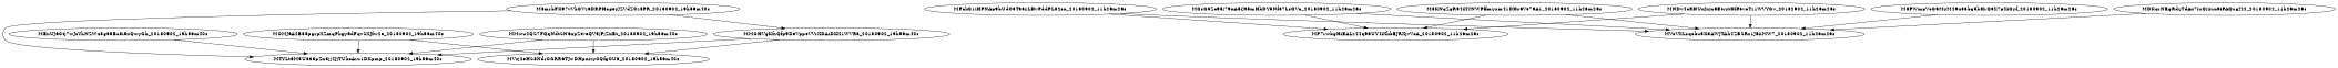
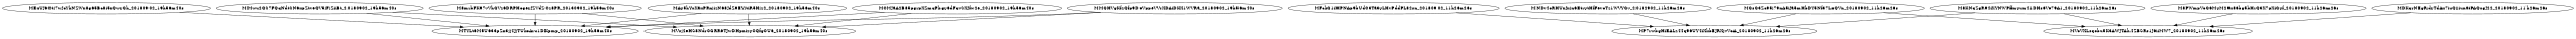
  digraph {
    rankdir=TB
    n1 [label=M8mrbFK97vVhGVz6DRPHogeyJZVdZCz8PR_20130902_19h56m40s]
    MTYLt6M5U633pZn3jj4JjTUkoAru1DKpmp_20180902_19h56m40s
    MVsj2eHS8NdrCGRR6TJwDHpnizyCQfgCU6_20180902_19h56m40s
    MFckG1iHPNAp9bUdC3Ta3yLHvPddPL82sn_20180902_11h26m26s
    MP7rwbgHiEALz44q96UY4iXkbEJRXjvVoA_20180902_11h26m26s
    MVoVXLsqobu5K3AWJTAh4ZBSRs1J6iiMW7_20180902_11h26m26s
    MGsG3Zc95j79nA5iJa5mHbDY5Nf37LsQVn_20180902_11h26m26s
    MExUJ6Ctj7wJcYhNZWx8g65Bc8i5xQwyGh_20180902_19h56m40s
+   MAy5hYuXaxPRnjizN68JdZ9EYjtiR5Hjz2_20180902_19h56m40s
    MCMJaA2B85pgrpXZmqPkgy6dFqvSXJfw2e_20180902_19h56m40s
    MMGHVgKfzQfp9DeVppeVVrXDAiDKX1WVRa_20180902_19h56m40s
    M8PWmpVoG6MyM29x86bg5bHrQ3X7pXiGyf_20180902_11h26m26s
    MDKqrNEgRdyTdAx7iuQjjiunatPAQugJ22_20180902_11h26m26s
    MMwu2QS7FQqNdtSN6xpZtveQV5jFjZiiBt_20180902_19h56m40s
    M8KNqZgR94iXYNWPffmyum41DHs6Ve79A1_20180902_11h26m26s
    n16 [label=MNDv4oRHUxJxjn6EtrytHfFevoTz1WVYGv_20182902_11h26m26s]
    n1 -> MTYLt6M5U633pZn3jj4JjTUkoAru1DKpmp_20180902_19h56m40s
-   n1 -> MMGHVgKfzQfp9DeVppeVVrXDAiDKX1WVRa_20180902_19h56m40s
+   n1 -> MVsj2eHS8NdrCGRR6TJwDHpnizyCQfgCU6_20180902_19h56m40s
    MFckG1iHPNAp9bUdC3Ta3yLHvPddPL82sn_20180902_11h26m26s -> MP7rwbgHiEALz44q96UY4iXkbEJRXjvVoA_20180902_11h26m26s
-   MFckG1iHPNAp9bUdC3Ta3yLHvPddPL82sn_20180902_11h26m26s -> MVoVXLsqobu5K3AWJTAh4ZBSRs1J6iiMW7_20180902_11h26m26s
    MGsG3Zc95j79nA5iJa5mHbDY5Nf37LsQVn_20180902_11h26m26s -> MP7rwbgHiEALz44q96UY4iXkbEJRXjvVoA_20180902_11h26m26s
    MGsG3Zc95j79nA5iJa5mHbDY5Nf37LsQVn_20180902_11h26m26s -> MVoVXLsqobu5K3AWJTAh4ZBSRs1J6iiMW7_20180902_11h26m26s
    MExUJ6Ctj7wJcYhNZWx8g65Bc8i5xQwyGh_20180902_19h56m40s -> MTYLt6M5U633pZn3jj4JjTUkoAru1DKpmp_20180902_19h56m40s
+   MAy5hYuXaxPRnjizN68JdZ9EYjtiR5Hjz2_20180902_19h56m40s -> MTYLt6M5U633pZn3jj4JjTUkoAru1DKpmp_20180902_19h56m40s
+   MAy5hYuXaxPRnjizN68JdZ9EYjtiR5Hjz2_20180902_19h56m40s -> MVsj2eHS8NdrCGRR6TJwDHpnizyCQfgCU6_20180902_19h56m40s
    MCMJaA2B85pgrpXZmqPkgy6dFqvSXJfw2e_20180902_19h56m40s -> MTYLt6M5U633pZn3jj4JjTUkoAru1DKpmp_20180902_19h56m40s
    MCMJaA2B85pgrpXZmqPkgy6dFqvSXJfw2e_20180902_19h56m40s -> MVsj2eHS8NdrCGRR6TJwDHpnizyCQfgCU6_20180902_19h56m40s
    MMGHVgKfzQfp9DeVppeVVrXDAiDKX1WVRa_20180902_19h56m40s -> MTYLt6M5U633pZn3jj4JjTUkoAru1DKpmp_20180902_19h56m40s
    MMGHVgKfzQfp9DeVppeVVrXDAiDKX1WVRa_20180902_19h56m40s -> MVsj2eHS8NdrCGRR6TJwDHpnizyCQfgCU6_20180902_19h56m40s
    M8PWmpVoG6MyM29x86bg5bHrQ3X7pXiGyf_20180902_11h26m26s -> MVoVXLsqobu5K3AWJTAh4ZBSRs1J6iiMW7_20180902_11h26m26s
    MDKqrNEgRdyTdAx7iuQjjiunatPAQugJ22_20180902_11h26m26s -> MVoVXLsqobu5K3AWJTAh4ZBSRs1J6iiMW7_20180902_11h26m26s
    MMwu2QS7FQqNdtSN6xpZtveQV5jFjZiiBt_20180902_19h56m40s -> MTYLt6M5U633pZn3jj4JjTUkoAru1DKpmp_20180902_19h56m40s
    MMwu2QS7FQqNdtSN6xpZtveQV5jFjZiiBt_20180902_19h56m40s -> MVsj2eHS8NdrCGRR6TJwDHpnizyCQfgCU6_20180902_19h56m40s
    M8KNqZgR94iXYNWPffmyum41DHs6Ve79A1_20180902_11h26m26s -> MP7rwbgHiEALz44q96UY4iXkbEJRXjvVoA_20180902_11h26m26s
    M8KNqZgR94iXYNWPffmyum41DHs6Ve79A1_20180902_11h26m26s -> MVoVXLsqobu5K3AWJTAh4ZBSRs1J6iiMW7_20180902_11h26m26s
    n16 -> MP7rwbgHiEALz44q96UY4iXkbEJRXjvVoA_20180902_11h26m26s
-   n16 -> MVoVXLsqobu5K3AWJTAh4ZBSRs1J6iiMW7_20180902_11h26m26s
  }
